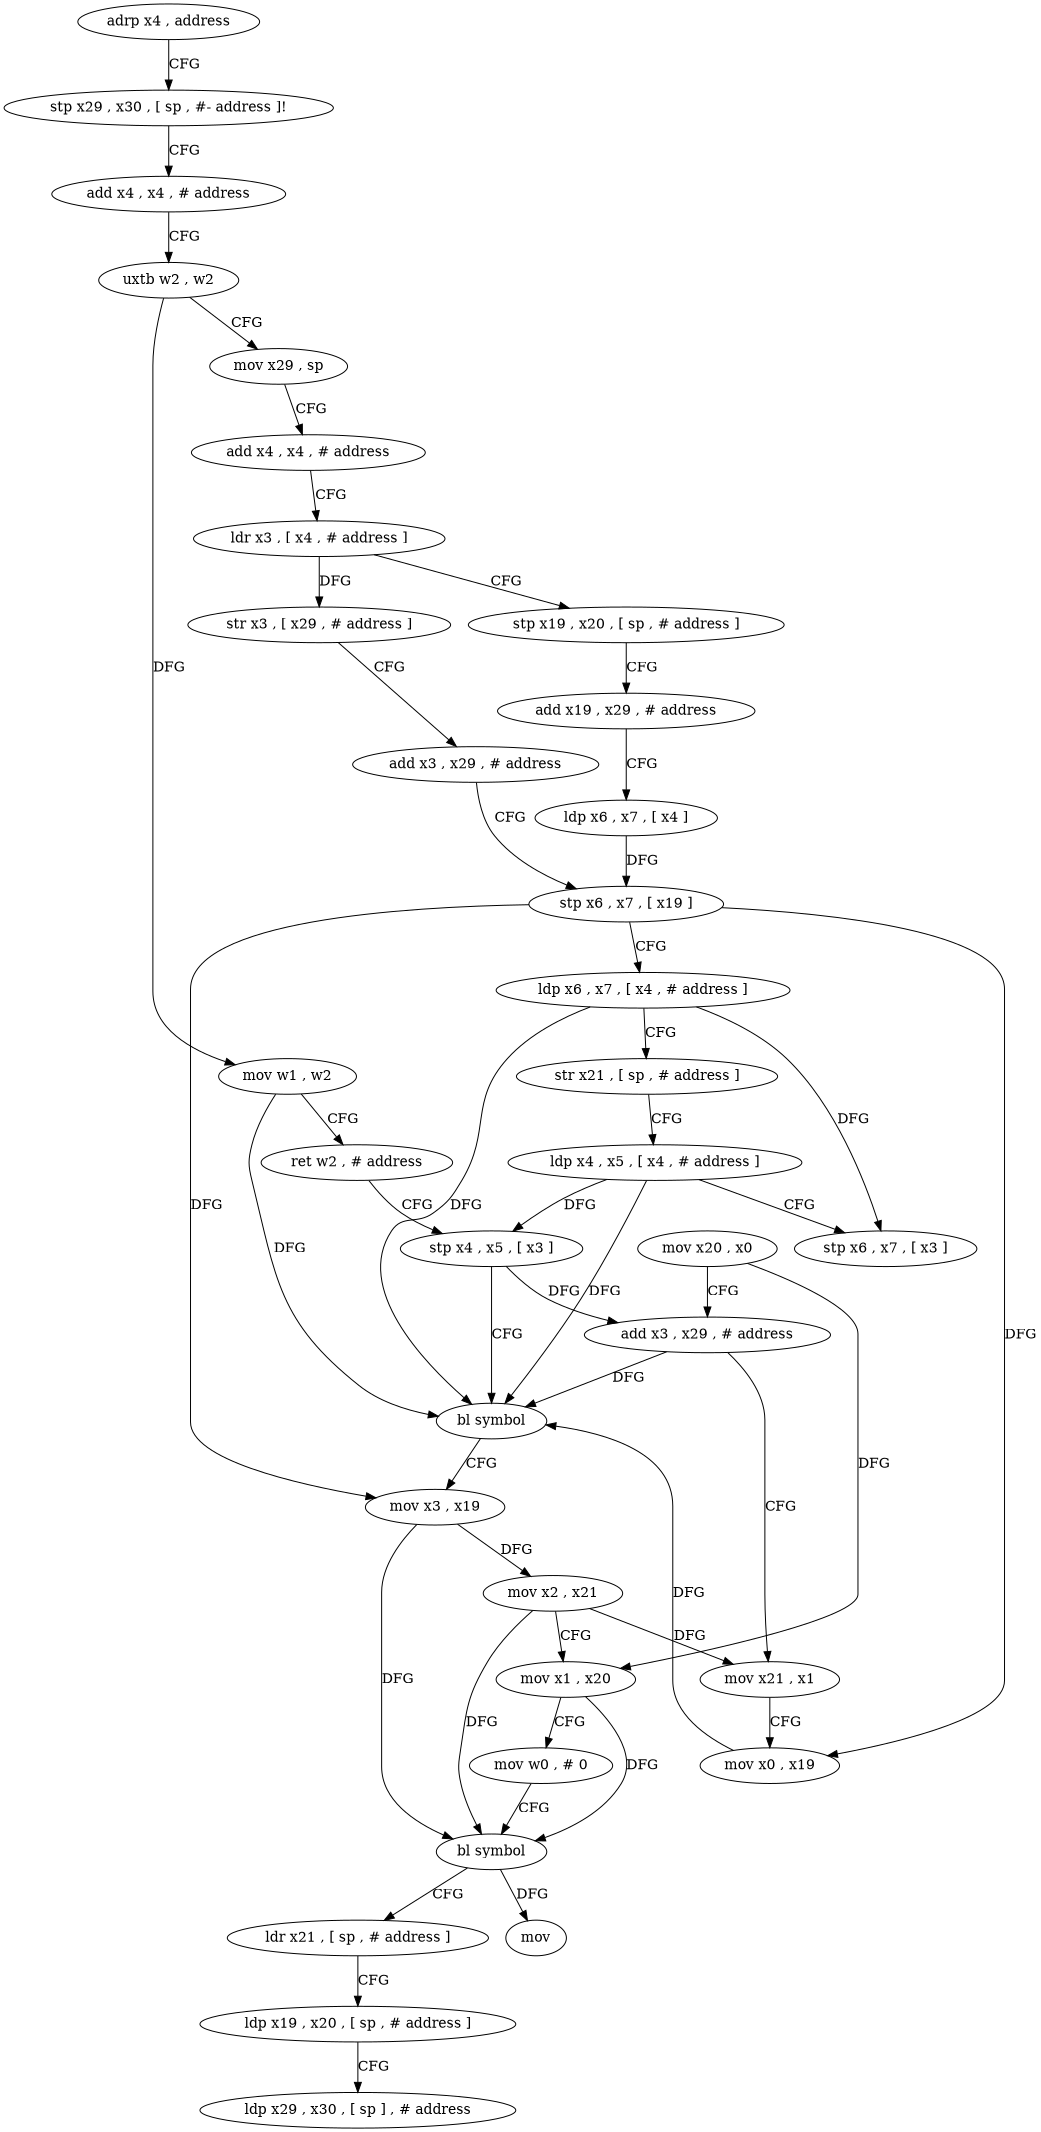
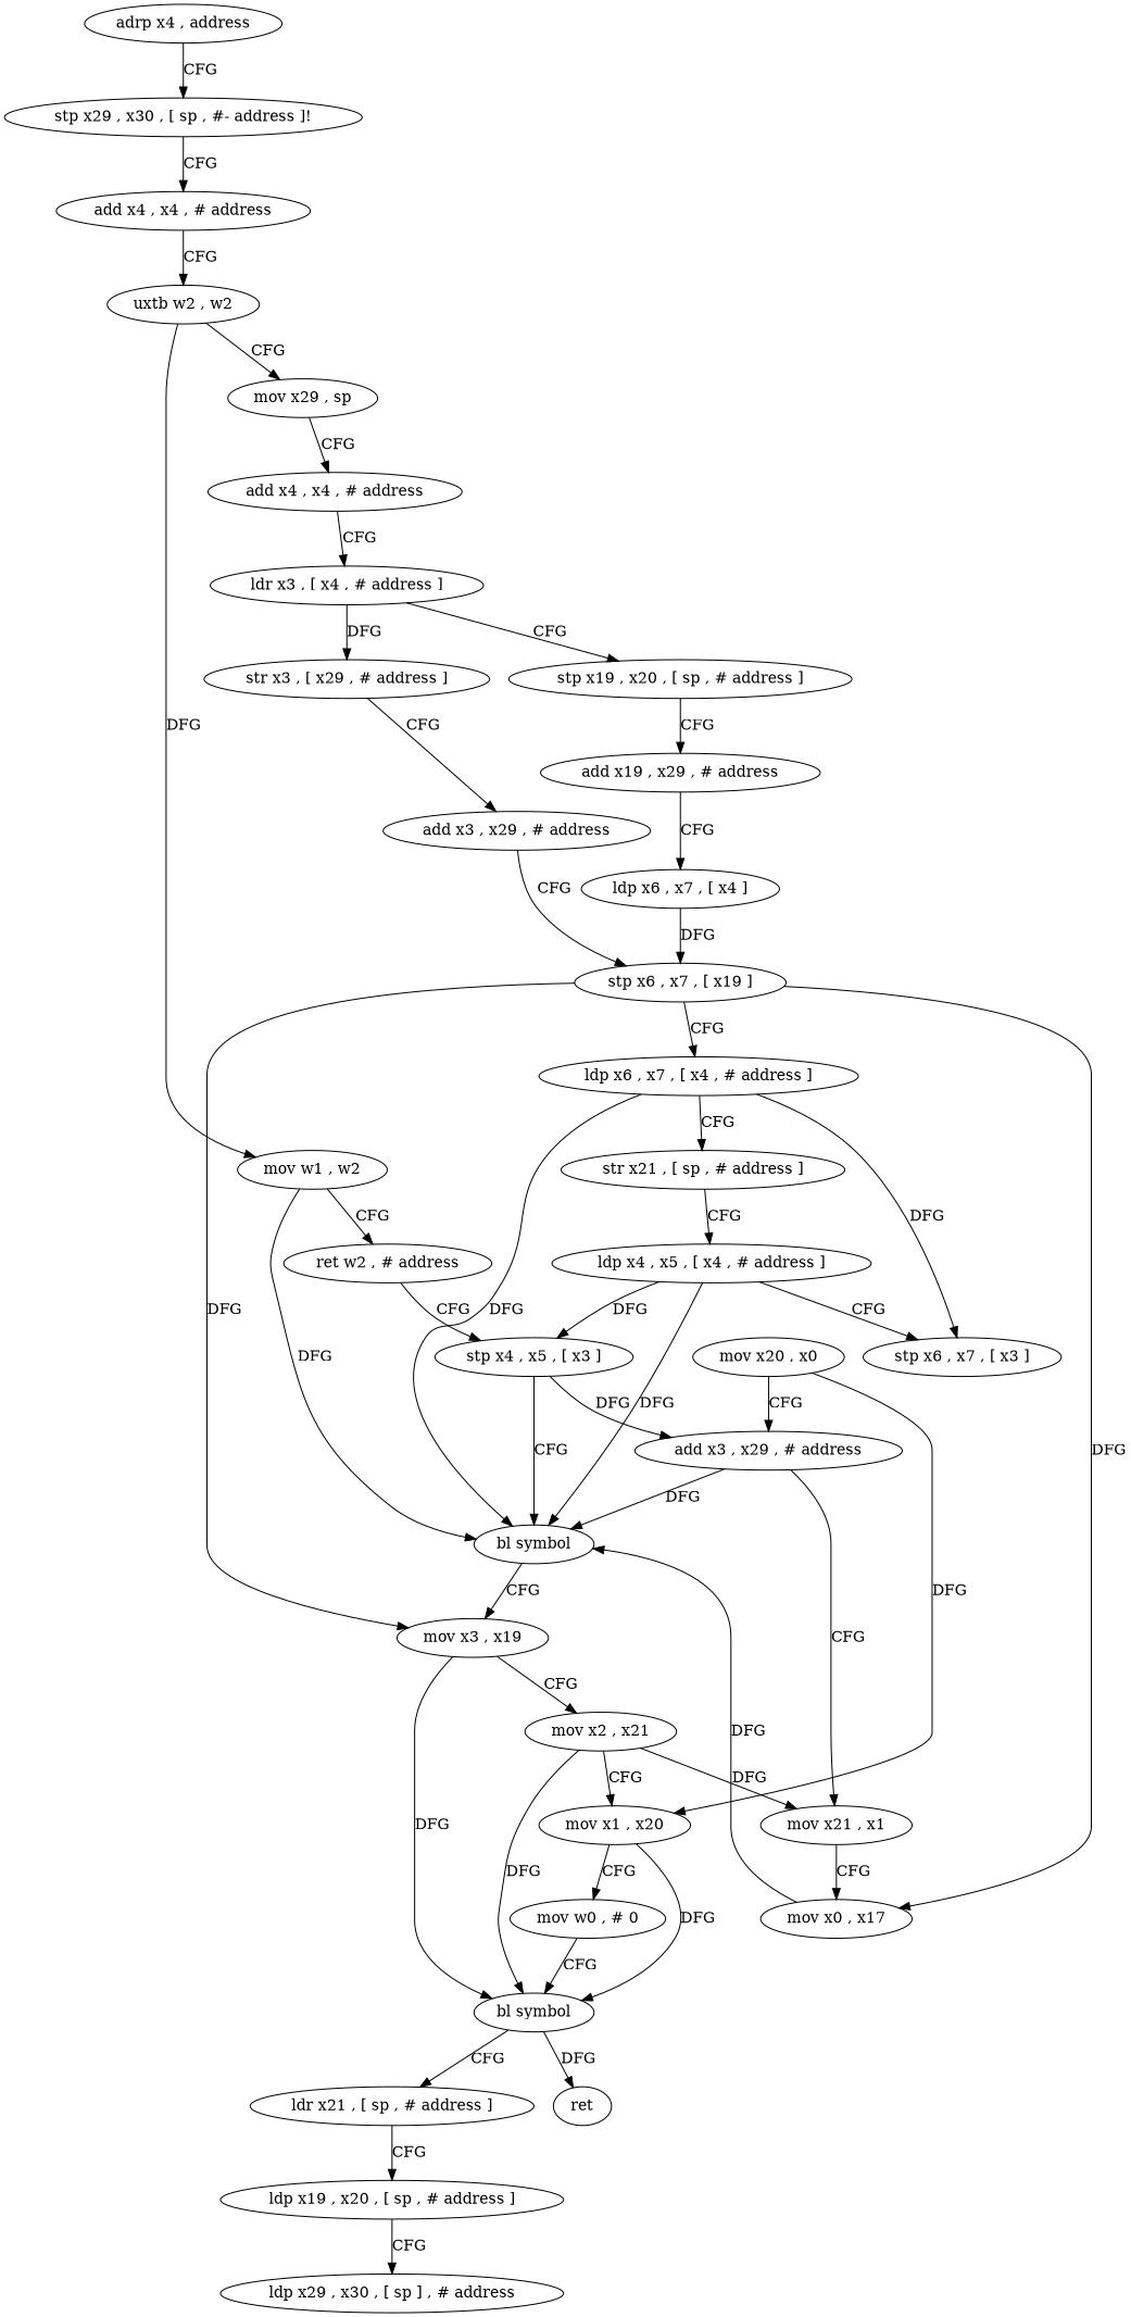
  digraph {
    n1 [label="adrp x4 , address"]
    n2 [label="stp x29 , x30 , [ sp , #- address ]!"]
    n3 [label="add x4 , x4 , # address"]
    n4 [label="uxtb w2 , w2"]
    n5 [label="mov x29 , sp"]
    n6 [label="mov w1 , w2"]
    n7 [label="add x4 , x4 , # address"]
    n8 [label="bl symbol"]
    n9 [label="ret w2 , # address"]
    n10 [label="ldr x3 , [ x4 , # address ]"]
    n11 [label="stp x19 , x20 , [ sp , # address ]"]
    n12 [label="str x3 , [ x29 , # address ]"]
    n13 [label="add x19 , x29 , # address"]
    n14 [label="add x3 , x29 , # address"]
    n15 [label="ldp x6 , x7 , [ x4 ]"]
    n16 [label="stp x6 , x7 , [ x19 ]"]
    n17 [label="ldp x6 , x7 , [ x4 , # address ]"]
-   n18 [label="mov x0 , x19"]
+   n18 [label="mov x0 , x17"]
    n19 [label="mov x3 , x19"]
    n20 [label="str x21 , [ sp , # address ]"]
    n21 [label="stp x6 , x7 , [ x3 ]"]
    n22 [label="mov x2 , x21"]
    n23 [label="bl symbol"]
    n24 [label="ldp x4 , x5 , [ x4 , # address ]"]
    n25 [label="stp x4 , x5 , [ x3 ]"]
    n26 [label="add x3 , x29 , # address"]
    n27 [label="mov x20 , x0"]
    n28 [label="mov x1 , x20"]
    n29 [label="mov x21 , x1"]
    n30 [label="mov w0 , # 0"]
    n31 [label="ldr x21 , [ sp , # address ]"]
-   n32 [label=mov]
+   n32 [label=ret]
    n33 [label="ldp x19 , x20 , [ sp , # address ]"]
    n34 [label="ldp x29 , x30 , [ sp ] , # address"]
    n1 -> n2 [label=CFG]
    n2 -> n3 [label=CFG]
    n3 -> n4 [label=CFG]
    n4 -> n5 [label=CFG]
    n4 -> n6 [label=DFG]
    n5 -> n7 [label=CFG]
    n6 -> n8 [label=DFG]
    n6 -> n9 [label=CFG]
    n7 -> n10 [label=CFG]
    n8 -> n19 [label=CFG]
    n9 -> n25 [label=CFG]
    n10 -> n11 [label=CFG]
    n10 -> n12 [label=DFG]
    n11 -> n13 [label=CFG]
    n12 -> n14 [label=CFG]
    n13 -> n15 [label=CFG]
    n14 -> n16 [label=CFG]
    n15 -> n16 [label=DFG]
    n16 -> n17 [label=CFG]
    n16 -> n18 [label=DFG]
    n16 -> n19 [label=DFG]
    n17 -> n8 [label=DFG]
    n17 -> n20 [label=CFG]
    n17 -> n21 [label=DFG]
    n18 -> n8 [label=DFG]
-   n19 -> n22 [label=DFG]
+   n19 -> n22 [label=CFG]
    n19 -> n23 [label=DFG]
    n20 -> n24 [label=CFG]
    n22 -> n23 [label=DFG]
    n22 -> n28 [label=CFG]
    n22 -> n29 [label=DFG]
    n23 -> n31 [label=CFG]
    n23 -> n32 [label=DFG]
    n24 -> n8 [label=DFG]
    n24 -> n21 [label=CFG]
    n24 -> n25 [label=DFG]
    n25 -> n8 [label=CFG]
    n25 -> n26 [label=DFG]
    n26 -> n8 [label=DFG]
    n26 -> n29 [label=CFG]
    n27 -> n26 [label=CFG]
    n27 -> n28 [label=DFG]
    n28 -> n23 [label=DFG]
    n28 -> n30 [label=CFG]
    n29 -> n18 [label=CFG]
    n30 -> n23 [label=CFG]
    n31 -> n33 [label=CFG]
    n33 -> n34 [label=CFG]
  }
